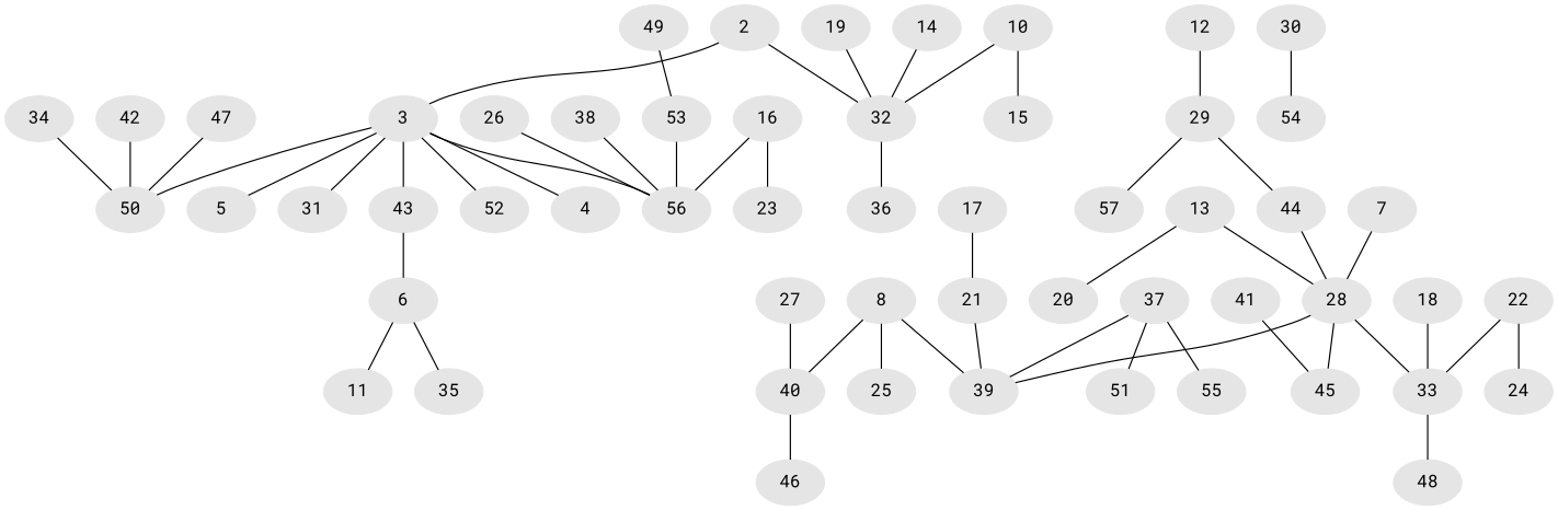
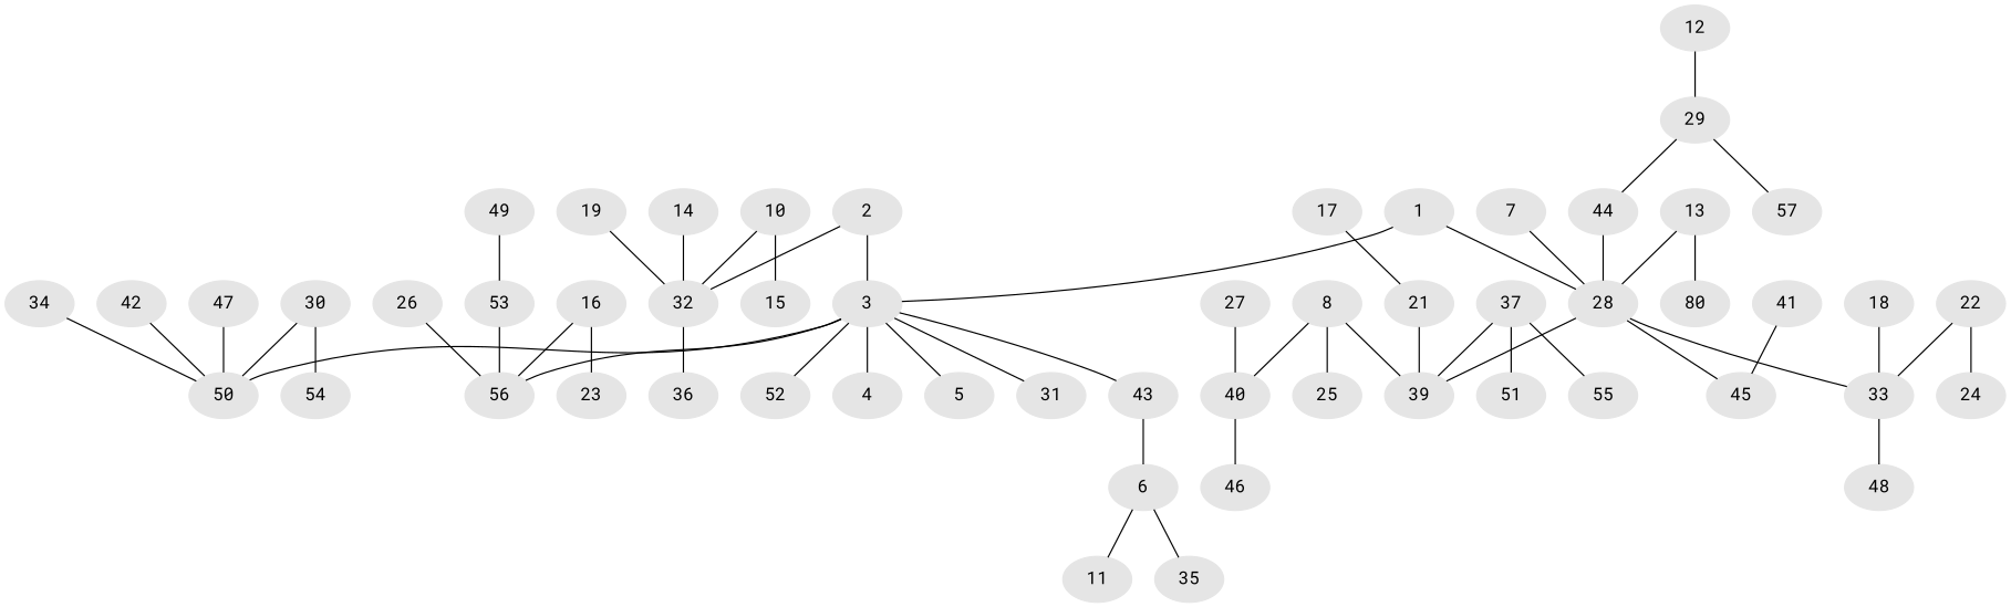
  graph {
    fontname="Roboto Mono"
    node [color=gray90 fontname="Roboto Mono" style=filled]
    edge [fontname="Roboto Mono" weight=1.0]
+   1
    3
    28
    4
    5
    31
    43
    50
    52
    56
    39
    33
    45
    2
    32
    36
    6
    11
    35
    7
    8
    25
    40
    46
    10
    15
    12
    29
    44
    57
    13
-   20
+   20 [label=80]
    14
    16
    23
    17
    21
    18
    48
    19
    22
    24
    26
    27
    30
    54
    34
    37
    51
    55
-   38
    41
    42
    47
    49
    53
+   1 -- 3
+   1 -- 28
    3 -- 4
    3 -- 5
    3 -- 31
    3 -- 43
    3 -- 50
    3 -- 52
    3 -- 56
    28 -- 39
    28 -- 33
    28 -- 45
    43 -- 6
    33 -- 48
    2 -- 3
    2 -- 32
    32 -- 36
    6 -- 11
    6 -- 35
    7 -- 28
    8 -- 39
    8 -- 25
    8 -- 40
    40 -- 46
    10 -- 32
    10 -- 15
    12 -- 29
    29 -- 44
    29 -- 57
    44 -- 28
    13 -- 28
    13 -- 20
    14 -- 32
    16 -- 56
    16 -- 23
    17 -- 21
    21 -- 39
    18 -- 33
    19 -- 32
    22 -- 33
    22 -- 24
    26 -- 56
    27 -- 40
+   30 -- 50
    30 -- 54
    34 -- 50
    37 -- 39
    37 -- 51
    37 -- 55
-   38 -- 56
    41 -- 45
    42 -- 50
    47 -- 50
    49 -- 53
    53 -- 56
  }
